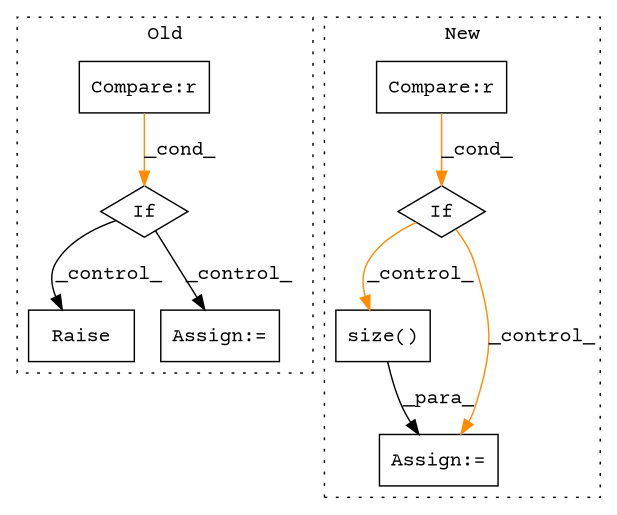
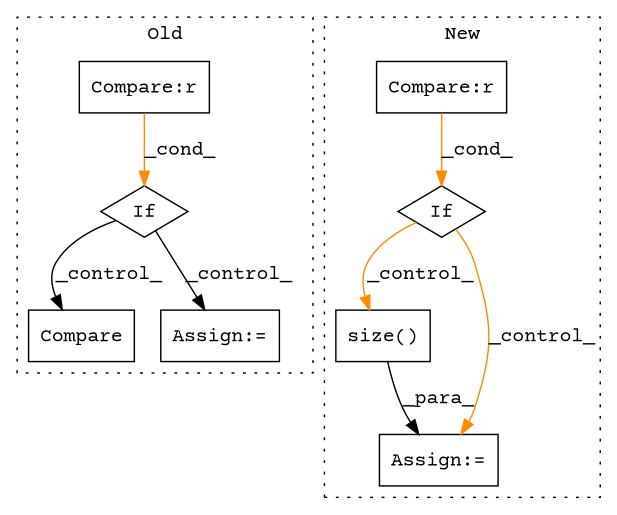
  digraph {
    fontname="Courier Prime"
    node [a=96 l=3 shape=box fontname="Courier Prime"]
    edge [color=darkorange fontname="Courier Prime"]
-   n1 [a=91 l=6 label=Raise s=3190]
+   n1 [a=91 l=6 label=Compare s=3190]
    n2 [label=If s=3022 shape=diamond]
    n3 [a=68 label="Assign:=" s=3863]
    n4 [a=40 l=33 label="Compare:r" s=3133]
    n5 [a=75 l=13 label="size()" s=3698]
    n6 [a=68 label="Assign:=" s=3665]
    n7 [label=If s=3421 shape=diamond]
    n8 [a=40 l=13 label="Compare:r" s=3424]
    subgraph cluster_1 {
      label=Old
      style=dotted
      n1
      n2
      n3
      n4
    }
    subgraph cluster_2 {
      label=New
      style=dotted
      n5
      n6
      n7
      n8
    }
    n2 -> n1 [label=_control_ color=black]
    n2 -> n3 [label=_control_ color=black]
    n4 -> n2 [label=_cond_]
    n5 -> n6 [label=_para_ color=black]
    n7 -> n5 [label=_control_]
    n7 -> n6 [label=_control_]
    n8 -> n7 [label=_cond_]
  }
